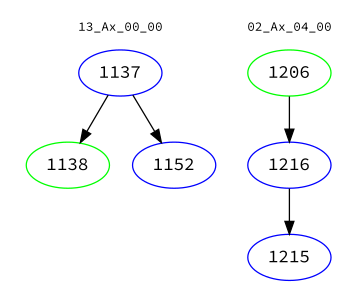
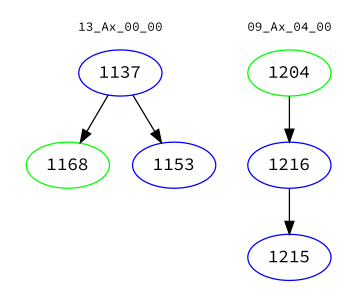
  digraph {
    fontname="Source Code Pro"
    node [color=blue fontname="Source Code Pro"]
    edge [color=black fontname="Source Code Pro"]
    n1 [label=1137]
-   n2 [color=green label=1138]
-   n3 [label=1152]
+   n2 [color=green label=1168]
+   n3 [label=1153]
    n4 [label=1216]
-   n5 [color=green label=1206]
+   n5 [color=green label=1204]
    n6 [label=1215]
    subgraph cluster_1 {
      color=white
      fontsize=10
      label="13_Ax_00_00"
      n1
      n2
      n3
    }
    subgraph cluster_2 {
      color=white
      fontsize=10
-     label="02_Ax_04_00"
+     label="09_Ax_04_00"
      n4
      n5
      n6
    }
    n1 -> n2
    n1 -> n3
    n4 -> n6
    n5 -> n4
  }
